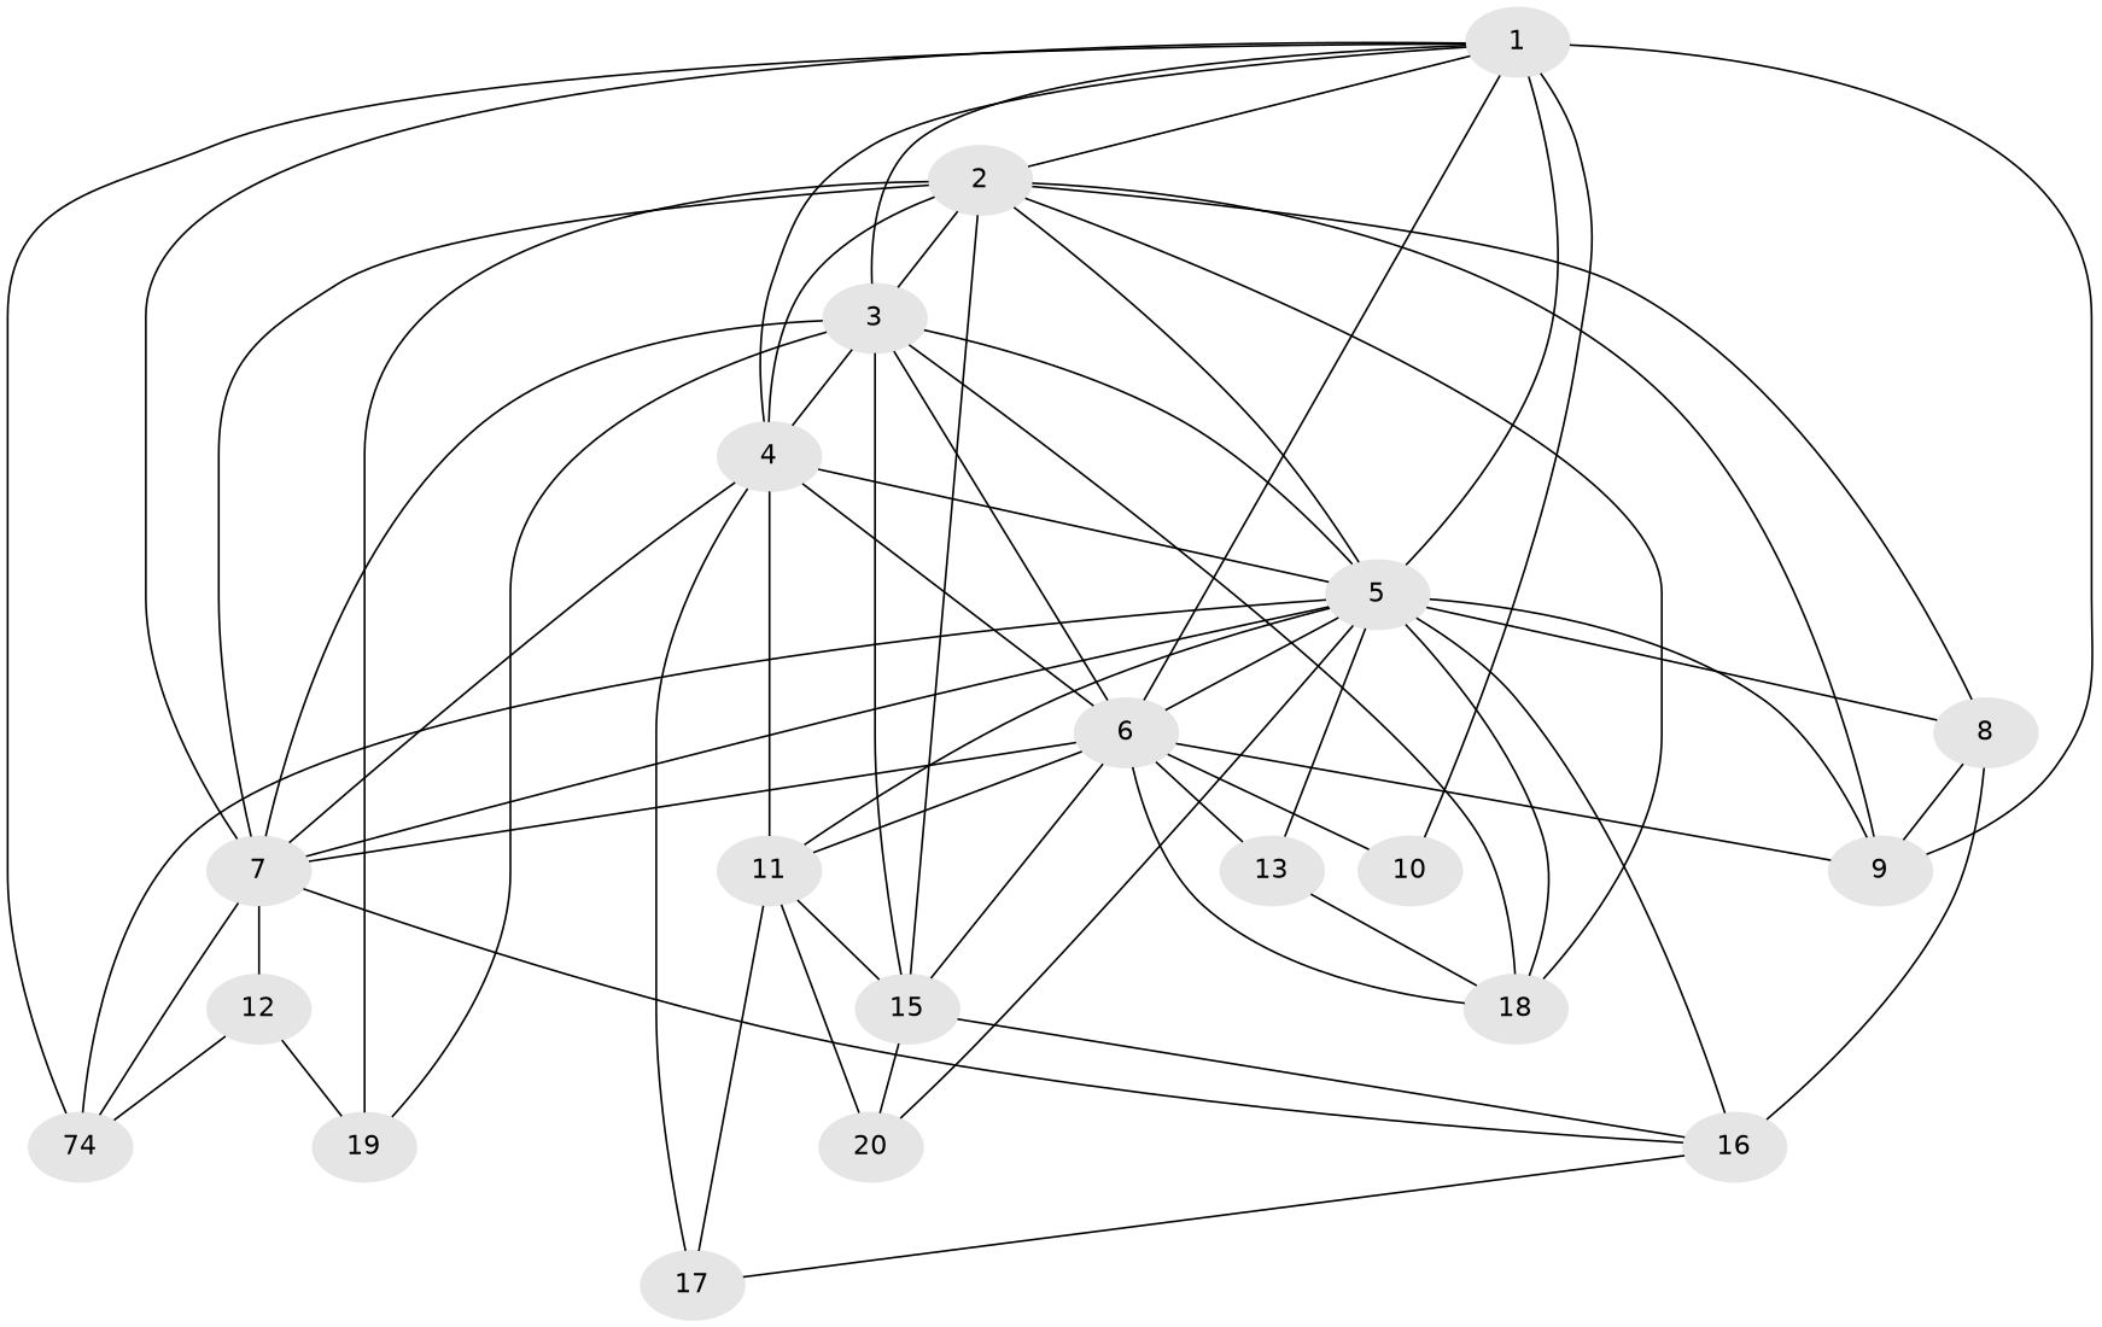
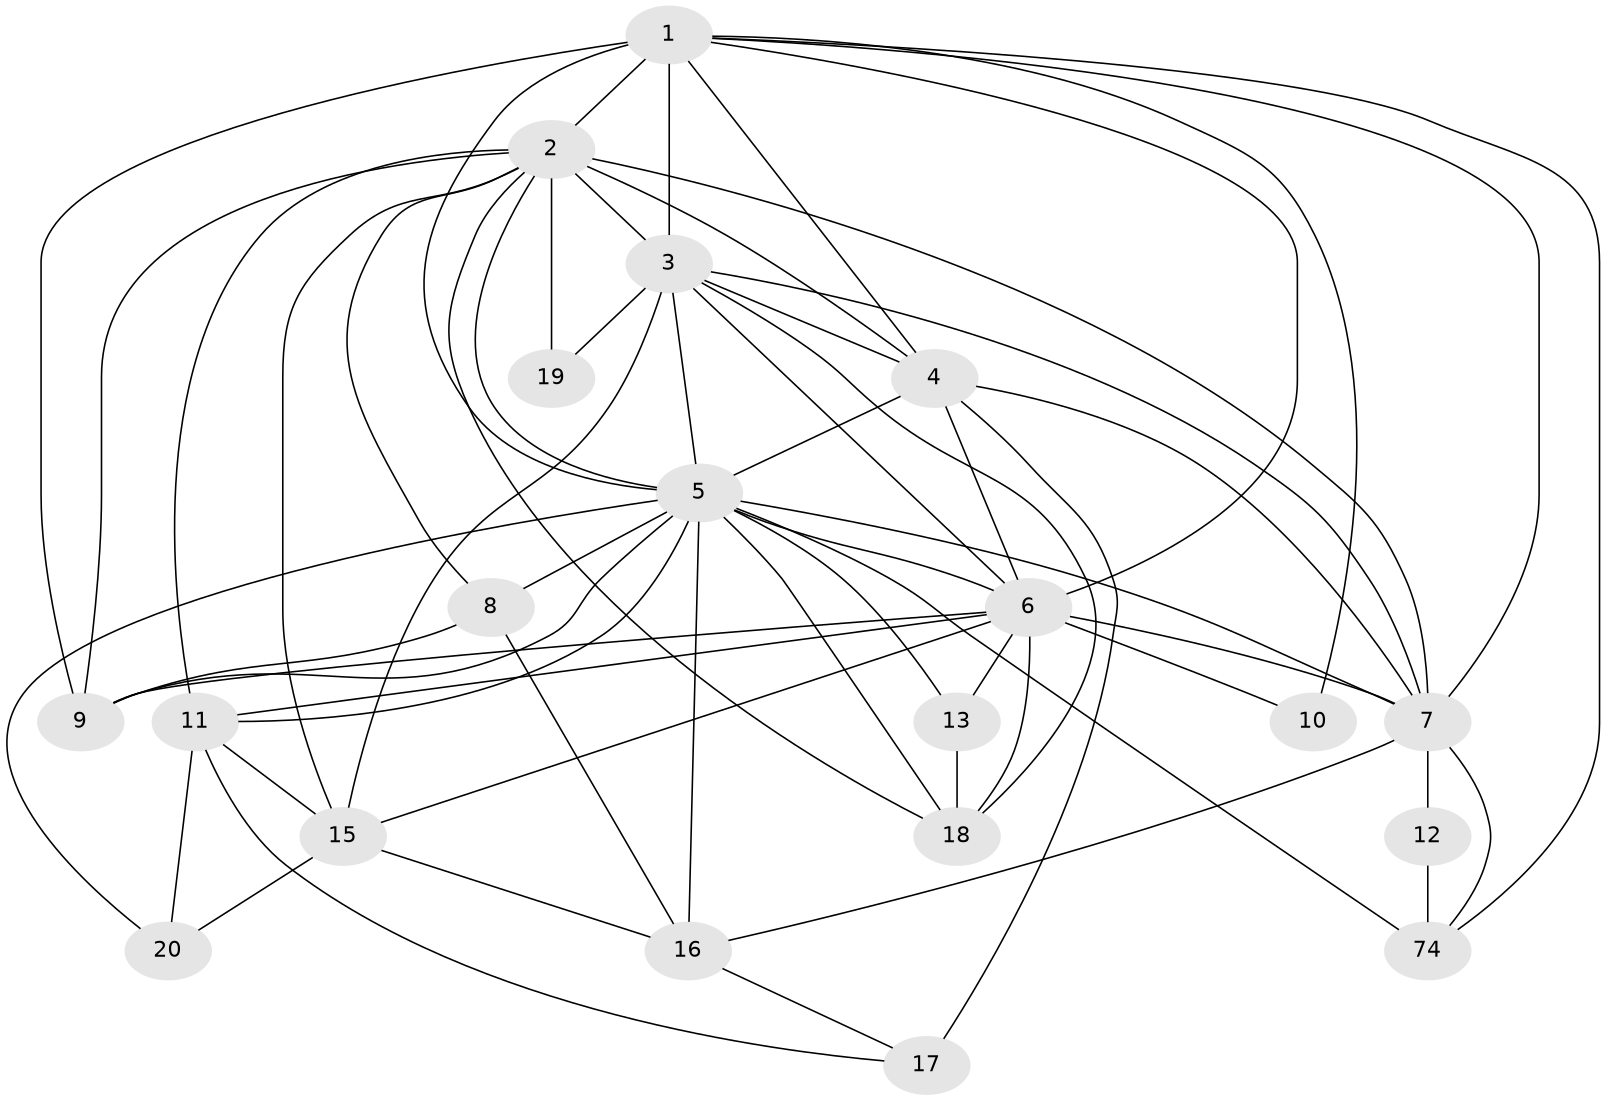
  graph {
    fontname="DejaVu Sans"
    node [color=gray90 fontname="DejaVu Sans" style=filled]
    edge [fontname="DejaVu Sans" weight=1.0]
    1
    2
    3
    4
    5
    6
    7
    9
    10
    n10 [label=74]
    8
    11
    15
    18
    19
    17
    13
    16
    20
    12
    1 -- 2 [weight=2.0]
    1 -- 3 [weight=2.0]
    1 -- 4 [weight=2.0]
    1 -- 5 [weight=2.0]
    1 -- 6
    1 -- 7
    1 -- 9 [weight=4.0]
    1 -- 10 [weight=2.0]
    1 -- n10
    2 -- 3 [weight=4.0]
    2 -- 4 [weight=3.0]
    2 -- 5 [weight=4.0]
    2 -- 7 [weight=2.0]
    2 -- 9 [weight=2.0]
    2 -- 8
-   4 -- 11
+   2 -- 11
    2 -- 15 [weight=2.0]
    2 -- 18
    2 -- 19 [weight=4.0]
    3 -- 4 [weight=2.0]
    3 -- 5 [weight=4.0]
    3 -- 6 [weight=3.0]
    3 -- 7 [weight=3.0]
    3 -- 15 [weight=7.0]
    3 -- 18
    3 -- 19
    4 -- 5 [weight=3.0]
    4 -- 6
    4 -- 7
    4 -- 17 [weight=2.0]
    5 -- 6 [weight=2.0]
    5 -- 7 [weight=2.0]
    5 -- 9
    5 -- n10 [weight=2.0]
    5 -- 8 [weight=2.0]
    5 -- 11
    5 -- 18
    5 -- 13 [weight=3.0]
    5 -- 16 [weight=4.0]
    5 -- 20
    6 -- 7
    6 -- 9
    6 -- 10
    6 -- 11
    6 -- 15 [weight=2.0]
    6 -- 18
    6 -- 13
    7 -- n10
    7 -- 16
    7 -- 12 [weight=3.0]
    8 -- 9
    8 -- 16
    11 -- 15
    11 -- 17
    11 -- 20 [weight=2.0]
    15 -- 16
    15 -- 20
    13 -- 18
    16 -- 17
    12 -- n10
-   12 -- 19 [weight=2.0]
  }
